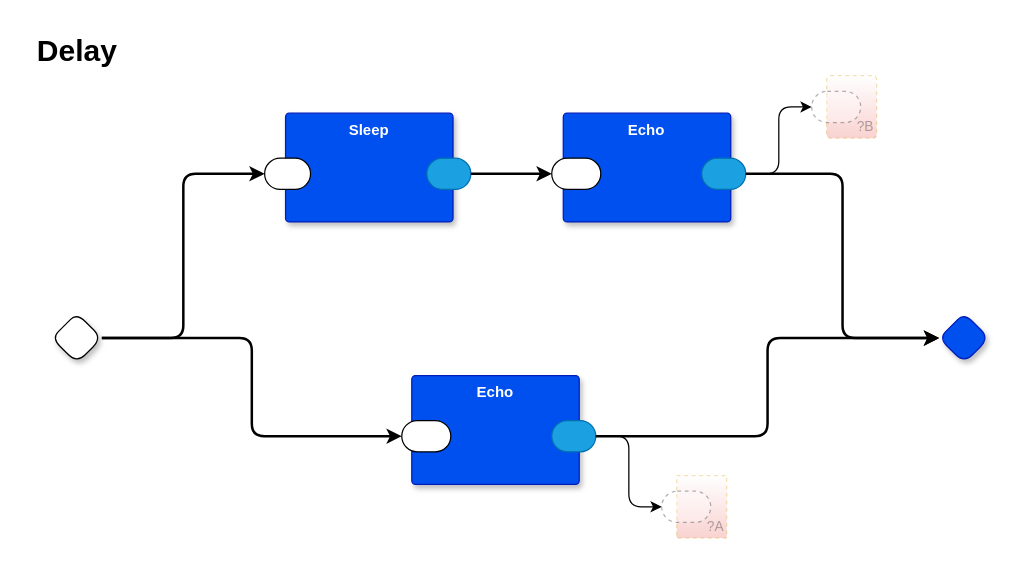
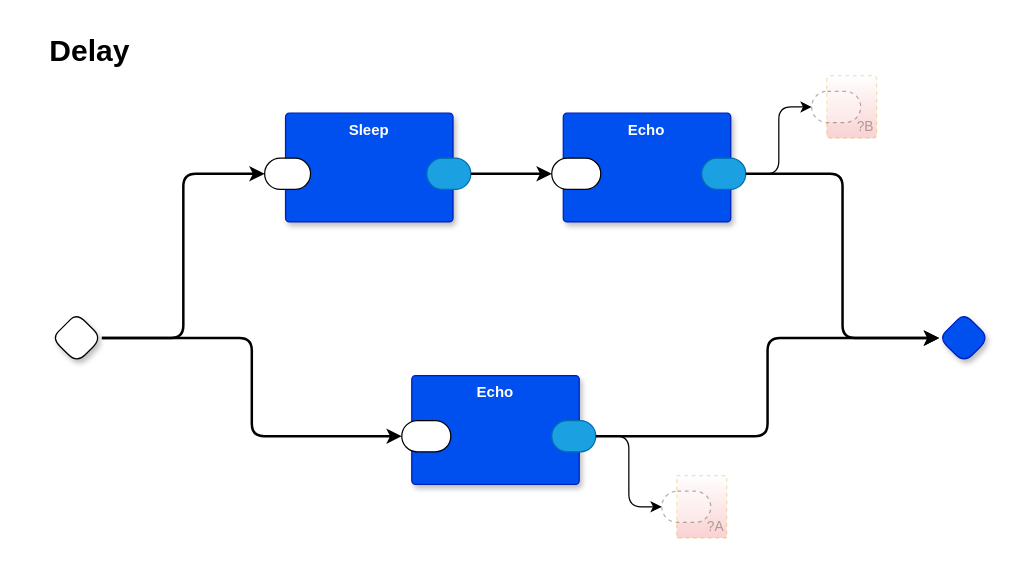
  <mxCell id="0" />
  <mxCell id="1" parent="0" />
  <mxCell id="2" style="edgeStyle=orthogonalEdgeStyle;rounded=1;orthogonalLoop=1;jettySize=auto;html=1;exitX=1;exitY=0.5;exitDx=0;exitDy=0;exitPerimeter=0;entryX=0;entryY=0.5;entryDx=0;entryDy=0;entryPerimeter=0;strokeWidth=2;" parent="1" source="4" target="7" edge="1"><mxGeometry relative="1" as="geometry" /></mxCell>
  <mxCell id="3" style="edgeStyle=orthogonalEdgeStyle;rounded=1;orthogonalLoop=1;jettySize=auto;html=1;exitX=1;exitY=0.5;exitDx=0;exitDy=0;exitPerimeter=0;entryX=0;entryY=0.5;entryDx=0;entryDy=0;entryPerimeter=0;strokeWidth=2;" parent="1" source="4" target="13" edge="1"><mxGeometry relative="1" as="geometry" /></mxCell>
  <mxCell id="4" value="" style="rhombus;whiteSpace=wrap;html=1;rounded=1;fontStyle=1;glass=0;sketch=0;fontSize=12;points=[[0,0.5,0,0,0],[0.5,0,0,0,0],[0.5,1,0,0,0],[1,0.5,0,0,0]];shadow=1;" parent="1" vertex="1"><mxGeometry x="41" y="250" width="40" height="40" as="geometry" /></mxCell>
  <mxCell id="5" value="" style="rhombus;whiteSpace=wrap;html=1;rounded=1;fillColor=#0050ef;fontColor=#ffffff;strokeColor=#001DBC;fontStyle=1;glass=0;sketch=0;fontSize=12;points=[[0,0.5,0,0,0],[0.5,0,0,0,0],[0.5,1,0,0,0],[1,0.5,0,0,0]];shadow=1;" parent="1" vertex="1"><mxGeometry x="751" y="250" width="40" height="40" as="geometry" /></mxCell>
  <mxCell id="6" value="Sleep" style="rounded=1;whiteSpace=wrap;html=1;sketch=0;container=1;recursiveResize=0;verticalAlign=top;arcSize=6;fontStyle=1;autosize=0;points=[];absoluteArcSize=1;shadow=1;strokeColor=#001DBC;fillColor=#0050ef;fontColor=#ffffff;" parent="1" vertex="1"><mxGeometry x="228" y="90" width="134" height="87" as="geometry"><mxRectangle x="-98" y="-1230" width="99" height="26" as="alternateBounds" /></mxGeometry></mxCell>
  <mxCell id="7" value="" style="rounded=1;whiteSpace=wrap;html=1;sketch=0;points=[[0,0.5,0,0,0],[1,0.5,0,0,0]];arcSize=50;" parent="6" vertex="1"><mxGeometry x="-16.75" y="36" width="36.75" height="25" as="geometry" /></mxCell>
  <mxCell id="8" value="" style="rounded=1;whiteSpace=wrap;html=1;sketch=0;points=[[0,0.5,0,0,0],[1,0.5,0,0,0]];fillColor=#1ba1e2;fontColor=#ffffff;strokeColor=#006EAF;arcSize=50;" parent="6" vertex="1"><mxGeometry x="113" y="36" width="35.25" height="25" as="geometry" /></mxCell>
  <mxCell id="9" value="Echo" style="rounded=1;whiteSpace=wrap;html=1;sketch=0;container=1;recursiveResize=0;verticalAlign=top;arcSize=6;fontStyle=1;autosize=0;points=[];absoluteArcSize=1;shadow=1;strokeColor=#001DBC;fillColor=#0050ef;fontColor=#ffffff;" parent="1" vertex="1"><mxGeometry x="450.25" y="90" width="134" height="87" as="geometry"><mxRectangle x="-98" y="-1230" width="99" height="26" as="alternateBounds" /></mxGeometry></mxCell>
  <mxCell id="10" value="" style="rounded=1;whiteSpace=wrap;html=1;sketch=0;points=[[0,0.5,0,0,0],[1,0.5,0,0,0]];arcSize=50;" parent="9" vertex="1"><mxGeometry x="-9.25" y="36" width="39.25" height="25" as="geometry" /></mxCell>
  <mxCell id="11" value="" style="rounded=1;whiteSpace=wrap;html=1;sketch=0;points=[[0,0.5,0,0,0],[1,0.5,0,0,0]];fillColor=#1ba1e2;fontColor=#ffffff;strokeColor=#006EAF;arcSize=50;" parent="9" vertex="1"><mxGeometry x="110.75" y="36" width="35.25" height="25" as="geometry" /></mxCell>
  <mxCell id="12" value="Echo" style="rounded=1;whiteSpace=wrap;html=1;sketch=0;container=1;recursiveResize=0;verticalAlign=top;arcSize=6;fontStyle=1;autosize=0;points=[];absoluteArcSize=1;shadow=1;strokeColor=#001DBC;fillColor=#0050ef;fontColor=#ffffff;" parent="1" vertex="1"><mxGeometry x="329" y="300" width="134" height="87" as="geometry"><mxRectangle x="-98" y="-1230" width="99" height="26" as="alternateBounds" /></mxGeometry></mxCell>
  <mxCell id="13" value="" style="rounded=1;whiteSpace=wrap;html=1;sketch=0;points=[[0,0.5,0,0,0],[1,0.5,0,0,0]];arcSize=50;" parent="12" vertex="1"><mxGeometry x="-8" y="36" width="39.25" height="25" as="geometry" /></mxCell>
  <mxCell id="14" value="" style="rounded=1;whiteSpace=wrap;html=1;sketch=0;points=[[0,0.5,0,0,0],[1,0.5,0,0,0]];fillColor=#1ba1e2;fontColor=#ffffff;strokeColor=#006EAF;arcSize=50;" parent="12" vertex="1"><mxGeometry x="112" y="36" width="35.25" height="25" as="geometry" /></mxCell>
  <mxCell id="15" style="edgeStyle=orthogonalEdgeStyle;rounded=1;orthogonalLoop=1;jettySize=auto;html=1;exitX=1;exitY=0.5;exitDx=0;exitDy=0;exitPerimeter=0;entryX=0;entryY=0.5;entryDx=0;entryDy=0;entryPerimeter=0;strokeWidth=2;" parent="1" source="8" target="10" edge="1"><mxGeometry relative="1" as="geometry" /></mxCell>
  <mxCell id="16" style="edgeStyle=orthogonalEdgeStyle;rounded=1;orthogonalLoop=1;jettySize=auto;html=1;exitX=1;exitY=0.5;exitDx=0;exitDy=0;exitPerimeter=0;entryX=0;entryY=0.5;entryDx=0;entryDy=0;entryPerimeter=0;strokeWidth=2;" parent="1" source="11" target="5" edge="1"><mxGeometry relative="1" as="geometry" /></mxCell>
  <mxCell id="17" style="edgeStyle=orthogonalEdgeStyle;rounded=1;orthogonalLoop=1;jettySize=auto;html=1;exitX=1;exitY=0.5;exitDx=0;exitDy=0;exitPerimeter=0;entryX=0;entryY=0.5;entryDx=0;entryDy=0;entryPerimeter=0;strokeWidth=2;" parent="1" source="14" target="5" edge="1"><mxGeometry relative="1" as="geometry" /></mxCell>
- <mxCell id="18" value="&lt;b&gt;&lt;font style=&quot;font-size: 24px;&quot;&gt;Delay&lt;/font&gt;&lt;/b&gt;" style="text;html=1;align=center;verticalAlign=middle;resizable=0;points=[];autosize=1;strokeColor=none;fillColor=none;" parent="1" vertex="1"><mxGeometry x="20" y="20" width="82" height="41" as="geometry" /></mxCell>
+ <mxCell id="18" value="&lt;b&gt;&lt;font style=&quot;font-size: 24px;&quot;&gt;Delay&lt;/font&gt;&lt;/b&gt;" style="text;html=1;align=center;verticalAlign=middle;resizable=0;points=[];autosize=1;strokeColor=none;fillColor=none;" parent="1" vertex="1"><mxGeometry x="30" y="20" width="82" height="41" as="geometry" /></mxCell>
  <mxCell id="19" value="?A" style="rounded=1;whiteSpace=wrap;html=1;sketch=0;container=1;recursiveResize=0;verticalAlign=bottom;arcSize=0;fontStyle=0;autosize=0;points=[];absoluteArcSize=1;shadow=0;strokeColor=#d79b00;fillColor=#FFFFFF;fontFamily=Helvetica;fontSize=11;dashed=1;opacity=30;align=right;textOpacity=30;gradientColor=#EA6B66;fontColor=default;" parent="1" vertex="1"><mxGeometry x="541" y="380" width="40" height="50" as="geometry"><mxRectangle x="-98" y="-1230" width="99" height="26" as="alternateBounds" /></mxGeometry></mxCell>
  <mxCell id="20" value="" style="rounded=1;whiteSpace=wrap;html=1;sketch=0;points=[[0,0.5,0,0,0],[1,0.5,0,0,0]];arcSize=50;fontFamily=Helvetica;fontSize=11;fontColor=default;dashed=1;textOpacity=50;opacity=30;fontStyle=0" parent="19" vertex="1"><mxGeometry x="-12" y="12.5" width="39.25" height="25" as="geometry" /></mxCell>
  <mxCell id="21" style="edgeStyle=orthogonalEdgeStyle;rounded=1;orthogonalLoop=1;jettySize=auto;html=1;exitX=1;exitY=0.5;exitDx=0;exitDy=0;exitPerimeter=0;entryX=0;entryY=0.5;entryDx=0;entryDy=0;entryPerimeter=0;curved=0;" parent="1" source="14" target="20" edge="1"><mxGeometry relative="1" as="geometry" /></mxCell>
  <mxCell id="22" value="?B" style="rounded=1;whiteSpace=wrap;html=1;sketch=0;container=1;recursiveResize=0;verticalAlign=bottom;arcSize=6;fontStyle=0;autosize=0;points=[];absoluteArcSize=1;shadow=0;strokeColor=#d79b00;fillColor=#FFFFFF;fontFamily=Helvetica;fontSize=11;dashed=1;opacity=30;align=right;textOpacity=30;gradientColor=#EA6B66;fontColor=default;" parent="1" vertex="1"><mxGeometry x="661" y="60" width="40" height="50" as="geometry"><mxRectangle x="-98" y="-1230" width="99" height="26" as="alternateBounds" /></mxGeometry></mxCell>
  <mxCell id="23" value="" style="rounded=1;whiteSpace=wrap;html=1;sketch=0;points=[[0,0.5,0,0,0],[1,0.5,0,0,0]];arcSize=50;fontFamily=Helvetica;fontSize=11;fontColor=default;dashed=1;textOpacity=50;opacity=30;fontStyle=0" parent="22" vertex="1"><mxGeometry x="-12" y="12.5" width="39.25" height="25" as="geometry" /></mxCell>
  <mxCell id="24" style="edgeStyle=orthogonalEdgeStyle;rounded=1;orthogonalLoop=1;jettySize=auto;html=1;exitX=1;exitY=0.5;exitDx=0;exitDy=0;exitPerimeter=0;entryX=0;entryY=0.5;entryDx=0;entryDy=0;entryPerimeter=0;curved=0;" parent="1" source="11" target="23" edge="1"><mxGeometry relative="1" as="geometry" /></mxCell>
